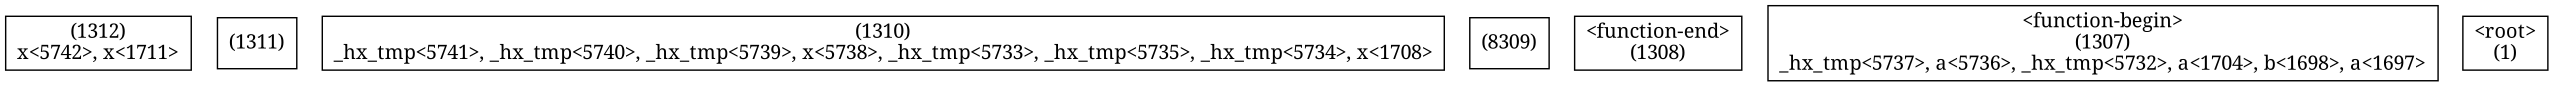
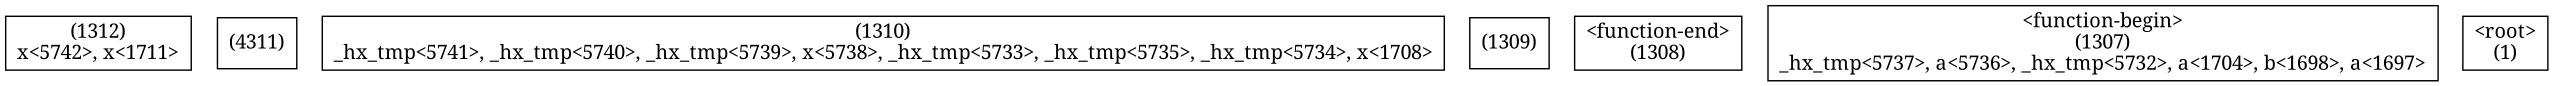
  digraph {
    fontname="Noto Serif"
    node [shape=box fontname="Noto Serif"]
    n1 [label="(1312)\nx<5742>, x<1711>"]
-   n2 [label="(1311)"]
+   n2 [label="(4311)"]
    n3 [label="(1310)\n_hx_tmp<5741>, _hx_tmp<5740>, _hx_tmp<5739>, x<5738>, _hx_tmp<5733>, _hx_tmp<5735>, _hx_tmp<5734>, x<1708>"]
-   n4 [label="(8309)"]
+   n4 [label="(1309)"]
    n5 [label="<function-end>\n(1308)"]
    n6 [label="<function-begin>\n(1307)\n_hx_tmp<5737>, a<5736>, _hx_tmp<5732>, a<1704>, b<1698>, a<1697>"]
    n7 [label="<root>\n(1)"]
  }
